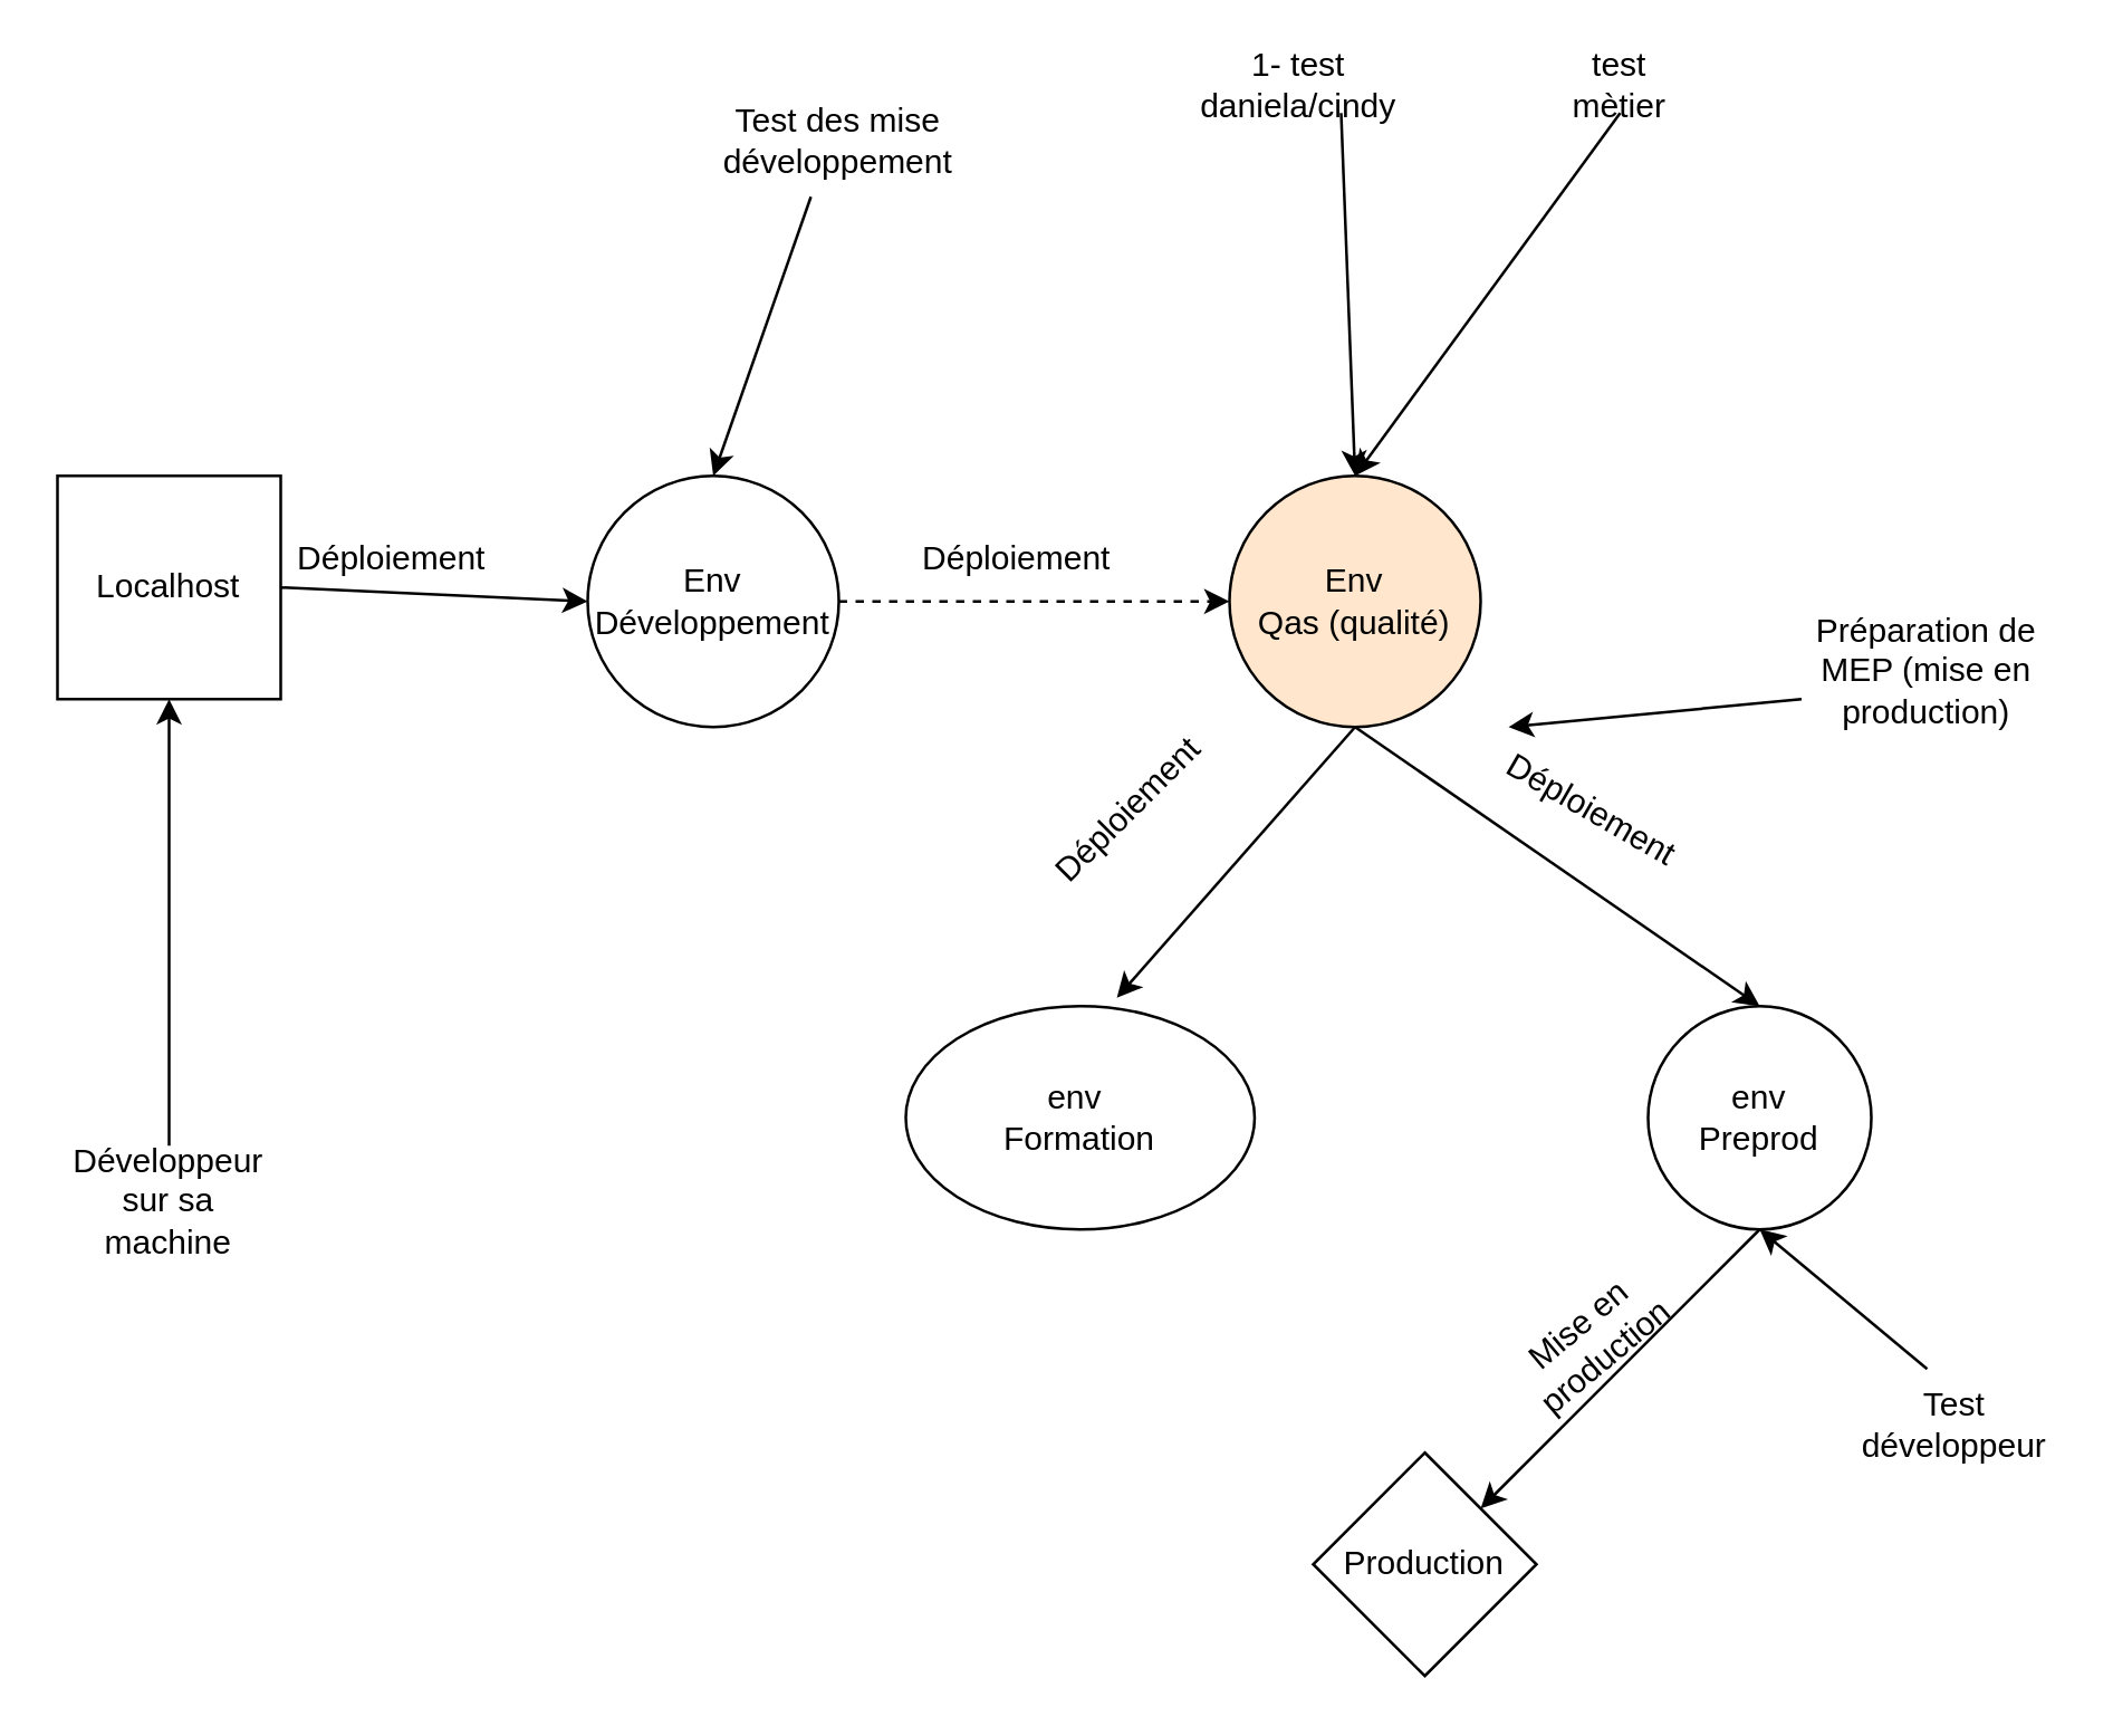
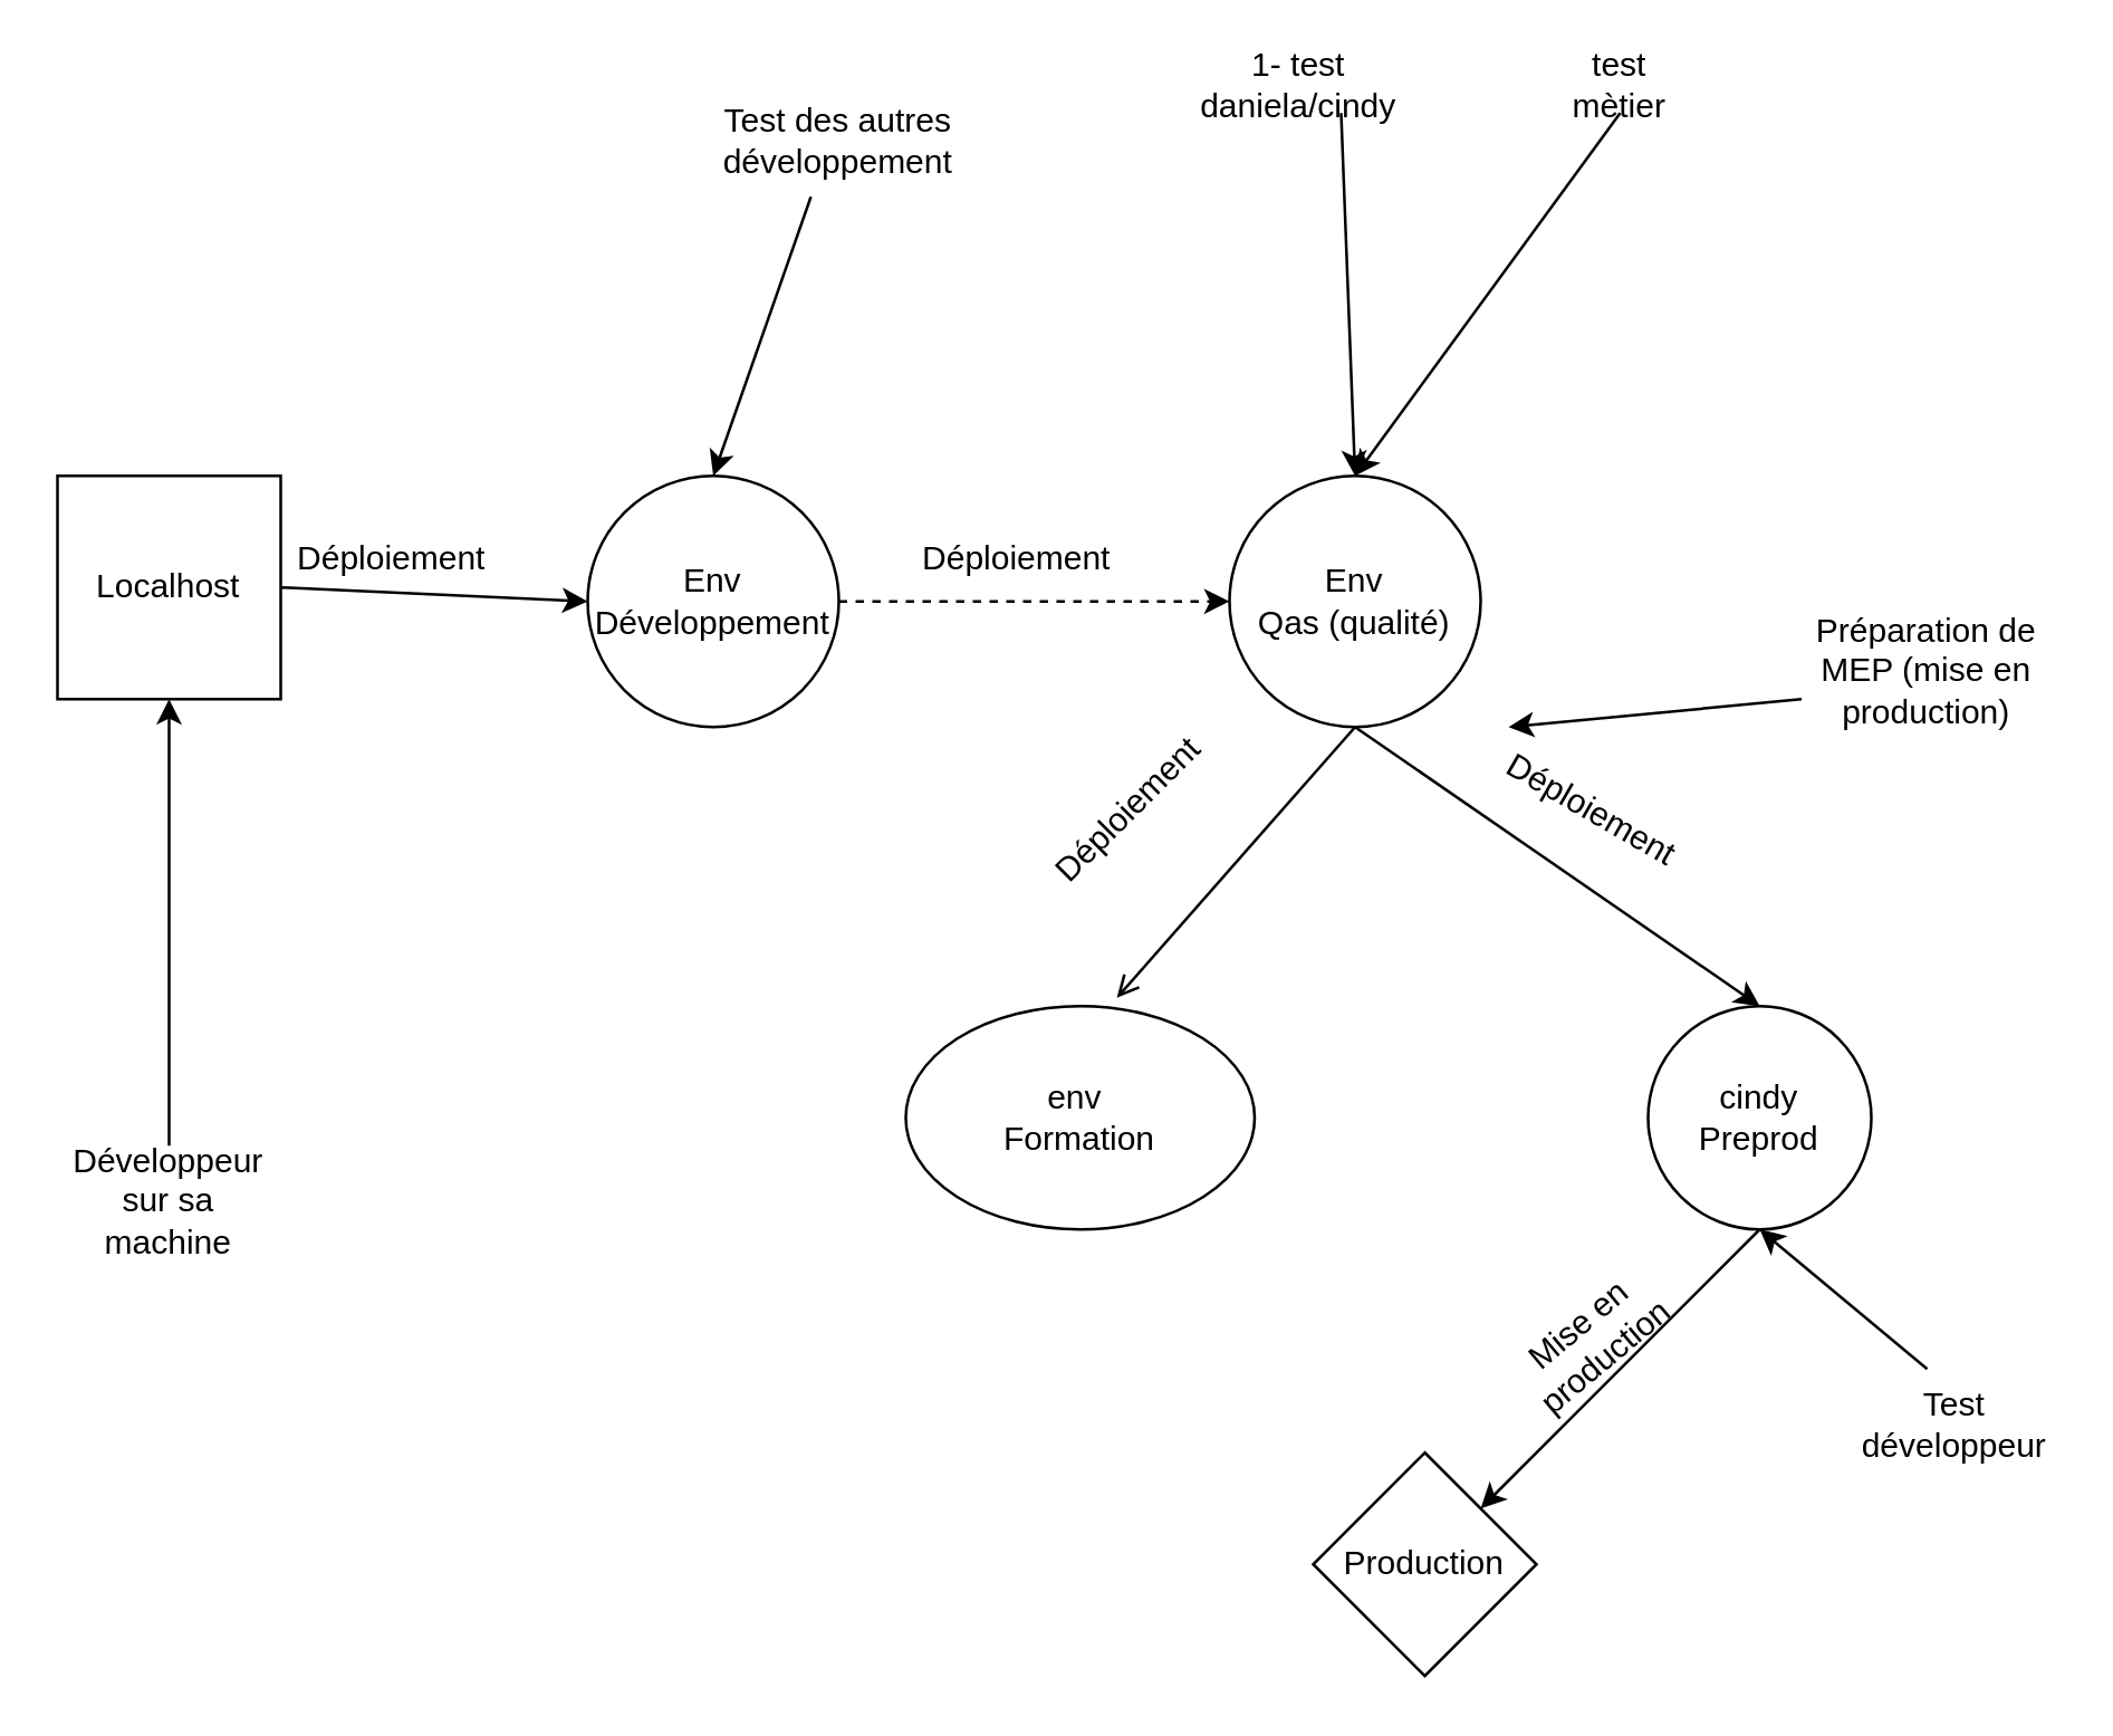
  <mxCell id="0" />
  <mxCell id="1" parent="0" />
  <mxCell id="2" value="Localhost" style="whiteSpace=wrap;html=1;aspect=fixed;" vertex="1" parent="1"><mxGeometry x="20" y="170" width="80" height="80" as="geometry" /></mxCell>
  <mxCell id="3" value="Env&lt;br&gt;Développement" style="ellipse;whiteSpace=wrap;html=1;aspect=fixed;" vertex="1" parent="1"><mxGeometry x="210" y="170" width="90" height="90" as="geometry" /></mxCell>
- <mxCell id="4" value="Env&lt;br&gt;Qas (qualité)" style="ellipse;whiteSpace=wrap;html=1;aspect=fixed;fillColor=#ffe6cc;" vertex="1" parent="1"><mxGeometry x="440" y="170" width="90" height="90" as="geometry" /></mxCell>
- <mxCell id="5" value="env&lt;br&gt;Preprod" style="ellipse;whiteSpace=wrap;html=1;aspect=fixed;" vertex="1" parent="1"><mxGeometry x="590" y="360" width="80" height="80" as="geometry" /></mxCell>
+ <mxCell id="4" value="Env&lt;br&gt;Qas (qualité)" style="ellipse;whiteSpace=wrap;html=1;aspect=fixed;" vertex="1" parent="1"><mxGeometry x="440" y="170" width="90" height="90" as="geometry" /></mxCell>
+ <mxCell id="5" value="cindy&lt;br&gt;Preprod" style="ellipse;whiteSpace=wrap;html=1;aspect=fixed;" vertex="1" parent="1"><mxGeometry x="590" y="360" width="80" height="80" as="geometry" /></mxCell>
  <mxCell id="6" value="env&amp;nbsp;&lt;br&gt;Formation" style="ellipse;whiteSpace=wrap;html=1;aspect=fixed;" vertex="1" parent="1"><mxGeometry x="324" y="360" width="125" height="80" as="geometry" /></mxCell>
  <mxCell id="7" value="Production" style="rhombus;whiteSpace=wrap;html=1;" vertex="1" parent="1"><mxGeometry x="470" y="520" width="80" height="80" as="geometry" /></mxCell>
  <mxCell id="8" value="" style="endArrow=classic;html=1;entryX=0.5;entryY=1;entryDx=0;entryDy=0;" edge="1" parent="1" target="2"><mxGeometry width="50" height="50" relative="1" as="geometry"><mxPoint x="60" y="410" as="sourcePoint" /><mxPoint x="70" y="360" as="targetPoint" /></mxGeometry></mxCell>
  <mxCell id="9" value="Développeur sur sa machine" style="text;html=1;strokeColor=none;fillColor=none;align=center;verticalAlign=middle;whiteSpace=wrap;rounded=0;" vertex="1" parent="1"><mxGeometry x="40" y="420" width="40" height="20" as="geometry" /></mxCell>
  <mxCell id="10" value="" style="endArrow=classic;html=1;entryX=0;entryY=0.5;entryDx=0;entryDy=0;" edge="1" parent="1" target="3"><mxGeometry width="50" height="50" relative="1" as="geometry"><mxPoint x="100" y="210" as="sourcePoint" /><mxPoint x="150" y="160" as="targetPoint" /></mxGeometry></mxCell>
  <mxCell id="11" value="Déploiement" style="text;html=1;strokeColor=none;fillColor=none;align=center;verticalAlign=middle;whiteSpace=wrap;rounded=0;" vertex="1" parent="1"><mxGeometry x="120" y="190" width="40" height="20" as="geometry" /></mxCell>
  <mxCell id="12" value="" style="endArrow=classic;html=1;entryX=0.5;entryY=0;entryDx=0;entryDy=0;" edge="1" parent="1" target="3"><mxGeometry width="50" height="50" relative="1" as="geometry"><mxPoint x="290" y="70" as="sourcePoint" /><mxPoint x="350" y="260" as="targetPoint" /></mxGeometry></mxCell>
- <mxCell id="13" value="Test des mise développement" style="text;html=1;strokeColor=none;fillColor=none;align=center;verticalAlign=middle;whiteSpace=wrap;rounded=0;" vertex="1" parent="1"><mxGeometry x="270" y="40" width="60" height="20" as="geometry" /></mxCell>
+ <mxCell id="13" value="Test des autres développement" style="text;html=1;strokeColor=none;fillColor=none;align=center;verticalAlign=middle;whiteSpace=wrap;rounded=0;" vertex="1" parent="1"><mxGeometry x="270" y="40" width="60" height="20" as="geometry" /></mxCell>
  <mxCell id="14" value="" style="endArrow=classic;html=1;exitX=1;exitY=0.5;exitDx=0;exitDy=0;entryX=0;entryY=0.5;entryDx=0;entryDy=0;dashed=1;" edge="1" parent="1" source="3" target="4"><mxGeometry width="50" height="50" relative="1" as="geometry"><mxPoint x="300" y="290" as="sourcePoint" /><mxPoint x="350" y="240" as="targetPoint" /></mxGeometry></mxCell>
  <mxCell id="15" value="Déploiement" style="text;html=1;strokeColor=none;fillColor=none;align=center;verticalAlign=middle;whiteSpace=wrap;rounded=0;" vertex="1" parent="1"><mxGeometry x="344" y="190" width="40" height="20" as="geometry" /></mxCell>
  <mxCell id="16" value="" style="endArrow=classic;html=1;entryX=0.5;entryY=0;entryDx=0;entryDy=0;" edge="1" parent="1" target="4"><mxGeometry width="50" height="50" relative="1" as="geometry"><mxPoint x="480" y="40" as="sourcePoint" /><mxPoint x="350" y="240" as="targetPoint" /></mxGeometry></mxCell>
  <mxCell id="17" value="" style="endArrow=classic;html=1;entryX=0.5;entryY=0;entryDx=0;entryDy=0;" edge="1" parent="1" target="4"><mxGeometry width="50" height="50" relative="1" as="geometry"><mxPoint x="580" y="40" as="sourcePoint" /><mxPoint x="350" y="240" as="targetPoint" /></mxGeometry></mxCell>
  <mxCell id="18" value="test mètier" style="text;html=1;strokeColor=none;fillColor=none;align=center;verticalAlign=middle;whiteSpace=wrap;rounded=0;" vertex="1" parent="1"><mxGeometry x="560" y="20" width="40" height="20" as="geometry" /></mxCell>
  <mxCell id="19" value="1- test daniela/cindy" style="text;html=1;strokeColor=none;fillColor=none;align=center;verticalAlign=middle;whiteSpace=wrap;rounded=0;" vertex="1" parent="1"><mxGeometry x="420" y="20" width="90" height="20" as="geometry" /></mxCell>
- <mxCell id="20" value="" style="endArrow=classic;html=1;exitX=0.5;exitY=1;exitDx=0;exitDy=0;entryX=0.605;entryY=-0.037;entryDx=0;entryDy=0;entryPerimeter=0;" edge="1" parent="1" source="4" target="6"><mxGeometry width="50" height="50" relative="1" as="geometry"><mxPoint x="300" y="370" as="sourcePoint" /><mxPoint x="350" y="320" as="targetPoint" /></mxGeometry></mxCell>
+ <mxCell id="20" value="" style="endArrow=open;html=1;exitX=0.5;exitY=1;exitDx=0;exitDy=0;entryX=0.605;entryY=-0.037;entryDx=0;entryDy=0;entryPerimeter=0;" edge="1" parent="1" source="4" target="6"><mxGeometry width="50" height="50" relative="1" as="geometry"><mxPoint x="300" y="370" as="sourcePoint" /><mxPoint x="350" y="320" as="targetPoint" /></mxGeometry></mxCell>
  <mxCell id="21" value="" style="endArrow=classic;html=1;exitX=0.5;exitY=1;exitDx=0;exitDy=0;entryX=0.5;entryY=0;entryDx=0;entryDy=0;" edge="1" parent="1" source="4" target="5"><mxGeometry width="50" height="50" relative="1" as="geometry"><mxPoint x="300" y="370" as="sourcePoint" /><mxPoint x="350" y="320" as="targetPoint" /></mxGeometry></mxCell>
  <mxCell id="22" value="Déploiement" style="text;html=1;strokeColor=none;fillColor=none;align=center;verticalAlign=middle;whiteSpace=wrap;rounded=0;rotation=-45;" vertex="1" parent="1"><mxGeometry x="384" y="280" width="40" height="20" as="geometry" /></mxCell>
  <mxCell id="23" value="Déploiement" style="text;html=1;strokeColor=none;fillColor=none;align=center;verticalAlign=middle;whiteSpace=wrap;rounded=0;rotation=30;" vertex="1" parent="1"><mxGeometry x="550" y="280" width="40" height="20" as="geometry" /></mxCell>
  <mxCell id="24" value="Préparation de MEP (mise en production)" style="text;html=1;strokeColor=none;fillColor=none;align=center;verticalAlign=middle;whiteSpace=wrap;rounded=0;" vertex="1" parent="1"><mxGeometry x="645" y="230" width="90" height="20" as="geometry" /></mxCell>
  <mxCell id="25" value="" style="endArrow=classic;html=1;exitX=0;exitY=1;exitDx=0;exitDy=0;" edge="1" parent="1" source="24"><mxGeometry width="50" height="50" relative="1" as="geometry"><mxPoint x="300" y="370" as="sourcePoint" /><mxPoint x="540" y="260" as="targetPoint" /></mxGeometry></mxCell>
  <mxCell id="26" value="Test développeur" style="text;html=1;strokeColor=none;fillColor=none;align=center;verticalAlign=middle;whiteSpace=wrap;rounded=0;" vertex="1" parent="1"><mxGeometry x="680" y="500" width="40" height="20" as="geometry" /></mxCell>
  <mxCell id="27" value="" style="endArrow=classic;html=1;entryX=0.5;entryY=1;entryDx=0;entryDy=0;" edge="1" parent="1" target="5"><mxGeometry width="50" height="50" relative="1" as="geometry"><mxPoint x="690" y="490" as="sourcePoint" /><mxPoint x="350" y="290" as="targetPoint" /></mxGeometry></mxCell>
  <mxCell id="28" value="Mise en production" style="text;html=1;strokeColor=none;fillColor=none;align=center;verticalAlign=middle;whiteSpace=wrap;rounded=0;rotation=-40;" vertex="1" parent="1"><mxGeometry x="550" y="470" width="40" height="20" as="geometry" /></mxCell>
  <mxCell id="29" value="" style="endArrow=classic;html=1;" edge="1" parent="1" target="7"><mxGeometry width="50" height="50" relative="1" as="geometry"><mxPoint x="630" y="440" as="sourcePoint" /><mxPoint x="350" y="490" as="targetPoint" /></mxGeometry></mxCell>
